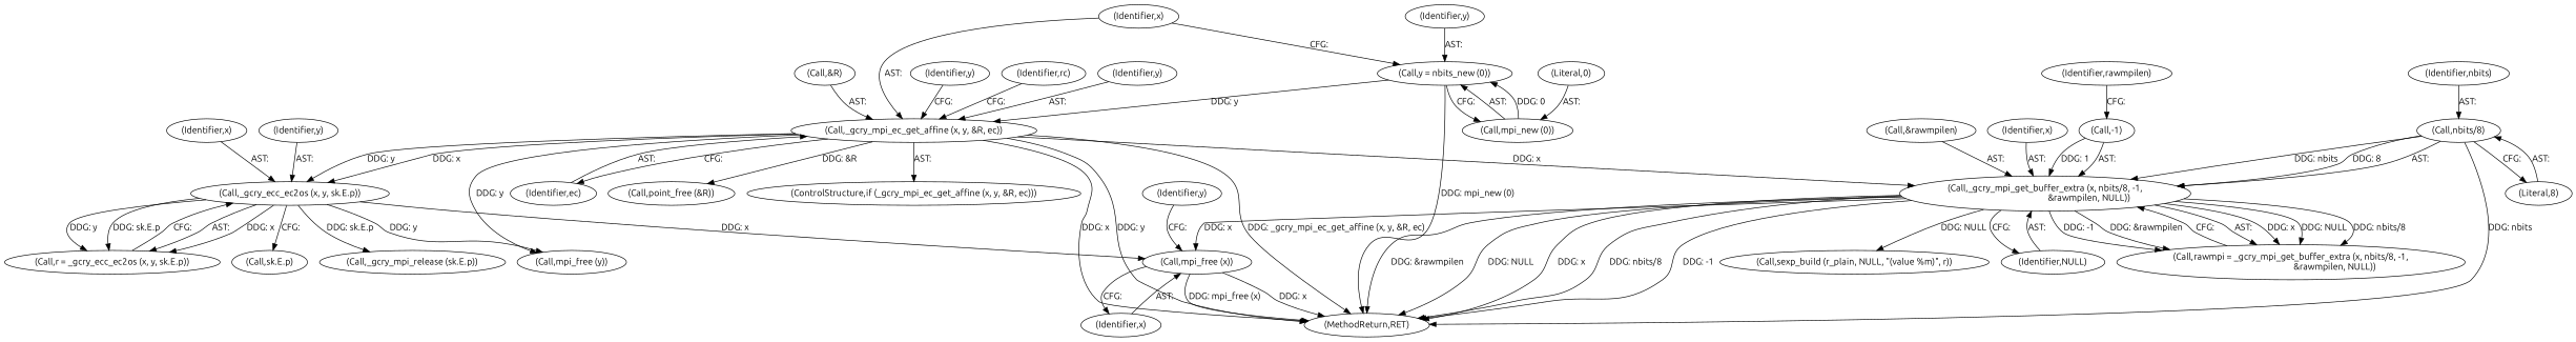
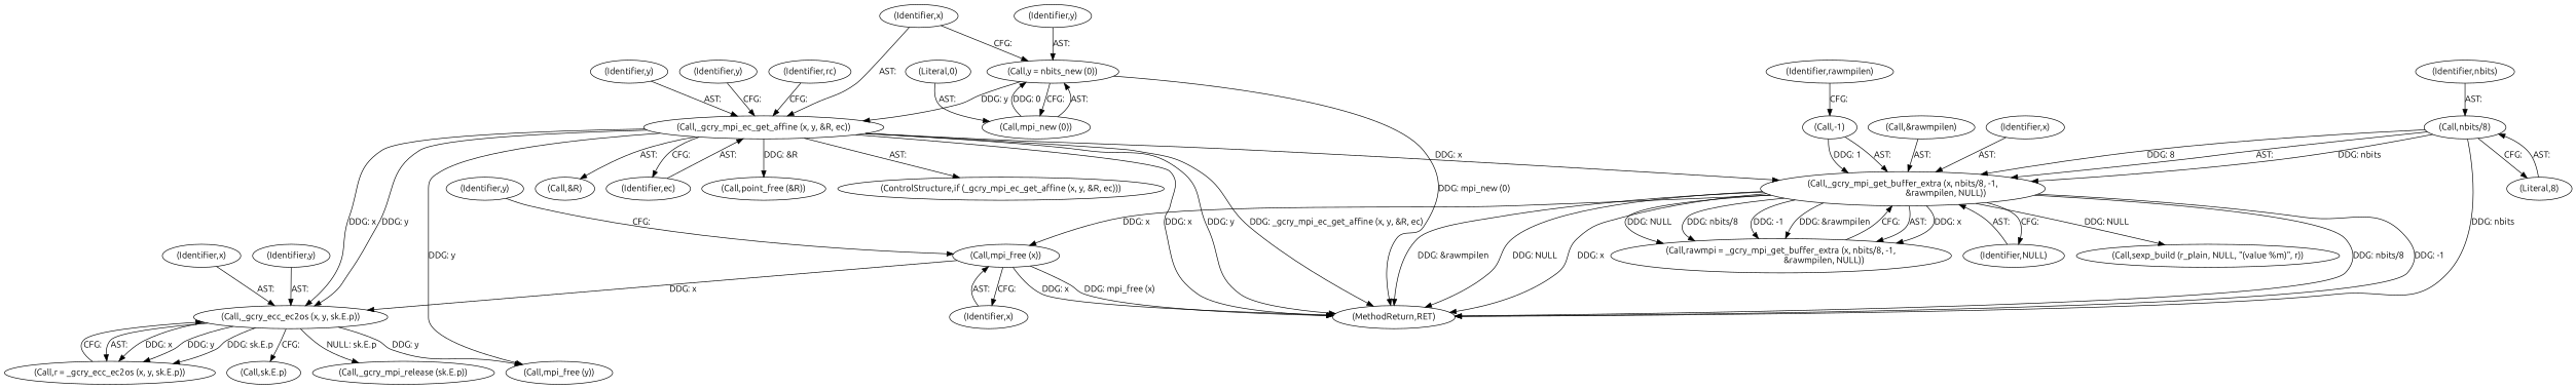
  digraph {
    fontname=Ubuntu
    node [fontname=Ubuntu]
    edge [fontname=Ubuntu]
    n1 [label="(Call,mpi_free (x))"]
    n2 [label="(MethodReturn,RET)"]
    n3 [label="(Identifier,x)"]
    n4 [label="(Call,_gcry_mpi_get_buffer_extra (x, nbits/8, -1,\n                                             &rawmpilen, NULL))"]
    n5 [label="(Call,sexp_build (r_plain, NULL, \"(value %m)\", r))"]
    n6 [label="(Call,rawmpi = _gcry_mpi_get_buffer_extra (x, nbits/8, -1,\n                                             &rawmpilen, NULL))"]
    n7 [label="(Identifier,NULL)"]
    n8 [label="(Call,_gcry_mpi_ec_get_affine (x, y, &R, ec))"]
    n9 [label="(Call,_gcry_ecc_ec2os (x, y, sk.E.p))"]
    n10 [label="(Call,mpi_free (y))"]
    n11 [label="(Identifier,ec)"]
    n12 [label="(Call,point_free (&R))"]
    n13 [label="(ControlStructure,if (_gcry_mpi_ec_get_affine (x, y, &R, ec)))"]
    n14 [label="(Call,r = _gcry_ecc_ec2os (x, y, sk.E.p))"]
    n15 [label="(Call,sk.E.p)"]
    n16 [label="(Call,_gcry_mpi_release (sk.E.p))"]
    n17 [label="(Call,y = nbits_new (0))"]
    n18 [label="(Call,mpi_new (0))"]
    n19 [label="(Literal,0)"]
    n20 [label="(Call,nbits/8)"]
    n21 [label="(Literal,8)"]
    n22 [label="(Call,-1)"]
    n23 [label="(Call,&rawmpilen)"]
    n24 [label="(Identifier,y)"]
    n25 [label="(Identifier,x)"]
    n26 [label="(Identifier,y)"]
    n27 [label="(Identifier,y)"]
    n28 [label="(Identifier,y)"]
    n29 [label="(Identifier,rc)"]
    n30 [label="(Identifier,nbits)"]
    n31 [label="(Identifier,rawmpilen)"]
    n32 [label="(Identifier,x)"]
    n33 [label="(Identifier,x)"]
    n34 [label="(Identifier,y)"]
    n35 [label="(Call,&R)"]
    n1 -> n2 [label="DDG: x"]
    n1 -> n2 [label="DDG: mpi_free (x)"]
    n1 -> n3 [label="CFG: "]
    n3 -> n1 [label="AST: "]
    n4 -> n1 [label="DDG: x"]
    n4 -> n2 [label="DDG: &rawmpilen"]
    n4 -> n2 [label="DDG: NULL"]
    n4 -> n2 [label="DDG: x"]
    n4 -> n2 [label="DDG: nbits/8"]
    n4 -> n2 [label="DDG: -1"]
    n4 -> n5 [label="DDG: NULL"]
    n4 -> n6 [label="AST: "]
    n4 -> n6 [label="DDG: x"]
    n4 -> n6 [label="DDG: NULL"]
    n4 -> n6 [label="DDG: nbits/8"]
    n4 -> n6 [label="DDG: -1"]
    n4 -> n6 [label="DDG: &rawmpilen"]
    n4 -> n7 [label="CFG: "]
    n6 -> n4 [label="CFG: "]
    n7 -> n4 [label="AST: "]
    n8 -> n2 [label="DDG: x"]
    n8 -> n2 [label="DDG: y"]
    n8 -> n2 [label="DDG: _gcry_mpi_ec_get_affine (x, y, &R, ec)"]
    n8 -> n4 [label="DDG: x"]
    n8 -> n9 [label="DDG: x"]
    n8 -> n9 [label="DDG: y"]
    n8 -> n10 [label="DDG: y"]
    n8 -> n11 [label="CFG: "]
    n8 -> n12 [label="DDG: &R"]
    n8 -> n13 [label="AST: "]
-   n9 -> n1 [label="DDG: x"]
+   n1 -> n9 [label="DDG: x"]
    n9 -> n10 [label="DDG: y"]
    n9 -> n14 [label="AST: "]
    n9 -> n14 [label="DDG: x"]
    n9 -> n14 [label="DDG: y"]
    n9 -> n14 [label="DDG: sk.E.p"]
    n9 -> n15 [label="CFG: "]
-   n9 -> n16 [label="DDG: sk.E.p"]
+   n9 -> n16 [label="NULL: sk.E.p"]
    n11 -> n8 [label="AST: "]
    n14 -> n9 [label="CFG: "]
    n17 -> n2 [label="DDG: mpi_new (0)"]
    n17 -> n8 [label="DDG: y"]
    n17 -> n18 [label="CFG: "]
    n18 -> n17 [label="AST: "]
    n18 -> n17 [label="DDG: 0"]
    n19 -> n18 [label="AST: "]
    n20 -> n2 [label="DDG: nbits"]
    n20 -> n4 [label="AST: "]
    n20 -> n4 [label="DDG: nbits"]
    n20 -> n4 [label="DDG: 8"]
    n20 -> n21 [label="CFG: "]
    n21 -> n20 [label="AST: "]
    n22 -> n4 [label="AST: "]
    n22 -> n4 [label="DDG: 1"]
    n23 -> n4 [label="AST: "]
    n24 -> n1 [label="CFG: "]
    n25 -> n4 [label="AST: "]
    n26 -> n8 [label="AST: "]
    n27 -> n17 [label="AST: "]
    n28 -> n8 [label="CFG: "]
    n29 -> n8 [label="CFG: "]
    n30 -> n20 [label="AST: "]
    n31 -> n22 [label="CFG: "]
    n32 -> n9 [label="AST: "]
    n33 -> n8 [label="AST: "]
    n33 -> n17 [label="CFG: "]
    n34 -> n9 [label="AST: "]
-   n35 -> n8 [label="AST: "]
+   n8 -> n35 [label="AST: "]
  }
